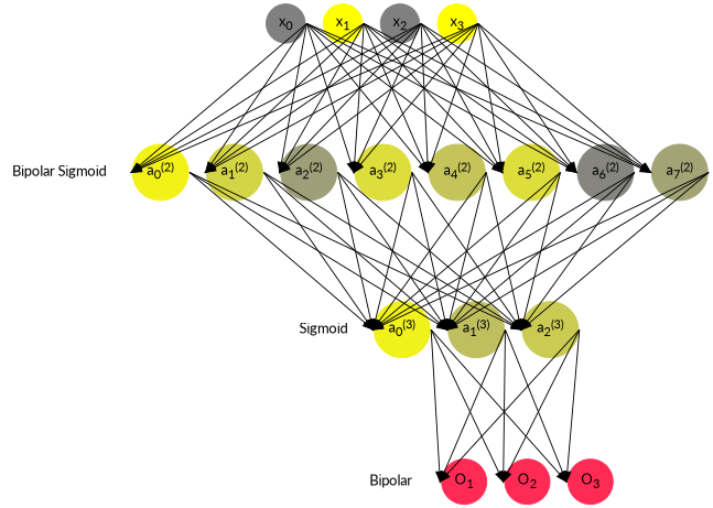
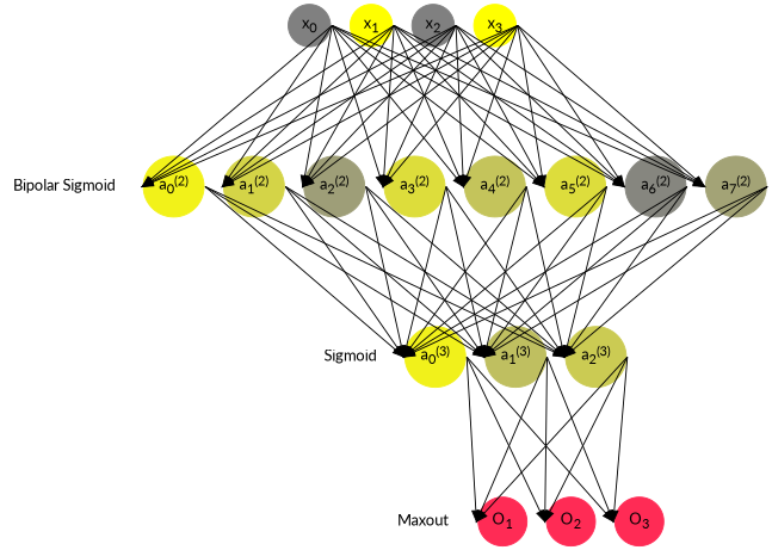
  digraph {
    rankdir=TB
    ranksep=1.4
    splines=false
    fontname=Lato
    node [shape=circle style=filled fontname=Lato]
    edge [headport=w style=solid tailport=e fontname=Lato]
    n1 [color="0.1667, 0.0, 0.5" fillcolor="0.1667, 0.0, 0.5" label=<x<sub>0</sub>>]
    n2 [color="0.1667, 1.0, 1.0" fillcolor="0.1667, 1.0, 1.0" label=<x<sub>1</sub>>]
    n3 [color="0.1667, 0.0, 0.5" fillcolor="0.1667, 0.0, 0.5" label=<x<sub>2</sub>>]
    n4 [color="0.1667, 1.0, 1.0" fillcolor="0.1667, 1.0, 1.0" label=<x<sub>3</sub>>]
    n5 [color="0.1667, 0.893972, 0.946986" fillcolor="0.1667, 0.893972, 0.946986" label=<a<sub>0</sub><sup>(2)</sup>>]
    n6 [color="0.1667, 0.661473, 0.830737" fillcolor="0.1667, 0.661473, 0.830737" label=<a<sub>1</sub><sup>(2)</sup>>]
    n7 [color="0.1667, 0.241506, 0.620753" fillcolor="0.1667, 0.241506, 0.620753" label=<a<sub>2</sub><sup>(2)</sup>>]
    n8 [color="0.1667, 0.731451, 0.865726" fillcolor="0.1667, 0.731451, 0.865726" label=<a<sub>3</sub><sup>(2)</sup>>]
    n9 [color="0.1667, 0.534409, 0.767205" fillcolor="0.1667, 0.534409, 0.767205" label=<a<sub>4</sub><sup>(2)</sup>>]
    n10 [color="0.1667, 0.728031, 0.864016" fillcolor="0.1667, 0.728031, 0.864016" label=<a<sub>5</sub><sup>(2)</sup>>]
    n11 [color="0.1667, 0.052181, 0.526090" fillcolor="0.1667, 0.052181, 0.526090" label=<a<sub>6</sub><sup>(2)</sup>>]
    n12 [color="0.1667, 0.277125, 0.638563" fillcolor="0.1667, 0.277125, 0.638563" label=<a<sub>7</sub><sup>(2)</sup>>]
    n13 [color="0.1667, 0.883901, 0.941950" fillcolor="0.1667, 0.883901, 0.941950" label=<a<sub>0</sub><sup>(3)</sup>>]
    n14 [color="0.1667, 0.496054, 0.748027" fillcolor="0.1667, 0.496054, 0.748027" label=<a<sub>1</sub><sup>(3)</sup>>]
    n15 [color="0.1667, 0.589104, 0.794552" fillcolor="0.1667, 0.589104, 0.794552" label=<a<sub>2</sub><sup>(3)</sup>>]
    n16 [color="0.9667, 0.83, 1.0" fillcolor="0.9667, 0.83, 1.0" label=<O<sub>1</sub>>]
    n17 [color="0.9667, 0.83, 1.0" fillcolor="0.9667, 0.83, 1.0" label=<O<sub>2</sub>>]
    n18 [color="0.9667, 0.83, 1.0" fillcolor="0.9667, 0.83, 1.0" label=<O<sub>3</sub>>]
    n19 [label="Bipolar Sigmoid" shape=plaintext style=""]
    n20 [label=Sigmoid shape=plaintext style=""]
-   n21 [label=Bipolar shape=plaintext style=""]
+   n21 [label=Maxout shape=plaintext style=""]
    subgraph sub_1 {
      n1
    }
    subgraph sub_2 {
      n2
    }
    subgraph sub_3 {
      n3
    }
    subgraph sub_4 {
      n4
    }
    subgraph sub_5 {
      n5
    }
    subgraph sub_6 {
      n6
    }
    subgraph sub_7 {
      n7
    }
    subgraph sub_8 {
      n8
    }
    subgraph sub_9 {
      n9
    }
    subgraph sub_10 {
      n10
    }
    subgraph sub_11 {
      n11
    }
    subgraph sub_12 {
      n12
    }
    subgraph sub_13 {
      n13
    }
    subgraph sub_14 {
      n14
    }
    subgraph sub_15 {
      n15
    }
    subgraph sub_16 {
      n16
    }
    subgraph sub_17 {
      n17
    }
    subgraph sub_18 {
      n18
    }
    subgraph sub_19 {
      rank=same
      n1
      n2
      n3
      n4
    }
    subgraph sub_20 {
      rank=same
      n5
      n6
      n7
      n8
      n9
      n10
      n11
      n12
    }
    subgraph sub_21 {
      rank=same
      n13
      n14
      n15
    }
    subgraph sub_22 {
      rank=same
      n16
      n17
      n18
    }
    subgraph sub_23 {
      rank=same
      n5
      n19
    }
    subgraph sub_24 {
      rank=same
      n13
      n20
    }
    subgraph sub_25 {
      rank=same
      n16
      n21
    }
    n1 -> n2 [style=invis]
    n1 -> n5
    n1 -> n6
    n1 -> n7
    n1 -> n8
    n1 -> n9
    n1 -> n10
    n1 -> n11
    n1 -> n12
    n2 -> n3 [style=invis]
    n2 -> n5
    n2 -> n6
    n2 -> n7
    n2 -> n8
    n2 -> n9
    n2 -> n10
    n2 -> n11
    n2 -> n12
    n3 -> n4 [style=invis]
    n3 -> n5
    n3 -> n6
    n3 -> n7
    n3 -> n8
    n3 -> n9
    n3 -> n10
    n3 -> n11
    n3 -> n12
    n4 -> n5
    n4 -> n6
    n4 -> n7
    n4 -> n8
    n4 -> n9
    n4 -> n10
    n4 -> n11
    n4 -> n12
    n5 -> n6 [style=invis]
    n5 -> n13
    n5 -> n14
    n5 -> n15
    n6 -> n7 [style=invis]
    n6 -> n13
    n6 -> n14
    n6 -> n15
    n7 -> n8 [style=invis]
    n7 -> n13
    n7 -> n14
    n7 -> n15
    n8 -> n9 [style=invis]
    n8 -> n13
    n8 -> n14
    n8 -> n15
    n9 -> n10 [style=invis]
    n9 -> n13
    n9 -> n14
    n9 -> n15
    n10 -> n11 [style=invis]
    n10 -> n13
    n10 -> n14
    n10 -> n15
    n11 -> n12 [style=invis]
    n11 -> n13
    n11 -> n14
    n11 -> n15
    n12 -> n13
    n12 -> n14
    n12 -> n15
    n13 -> n14 [style=invis]
    n13 -> n16
    n13 -> n17
    n13 -> n18
    n14 -> n15 [style=invis]
    n14 -> n16
    n14 -> n17
    n14 -> n18
    n15 -> n16
    n15 -> n17
    n15 -> n18
    n16 -> n17 [style=invis]
    n17 -> n18 [style=invis]
    n19 -> n5 [style=invis]
    n20 -> n13 [style=invis]
    n21 -> n16 [style=invis]
  }
